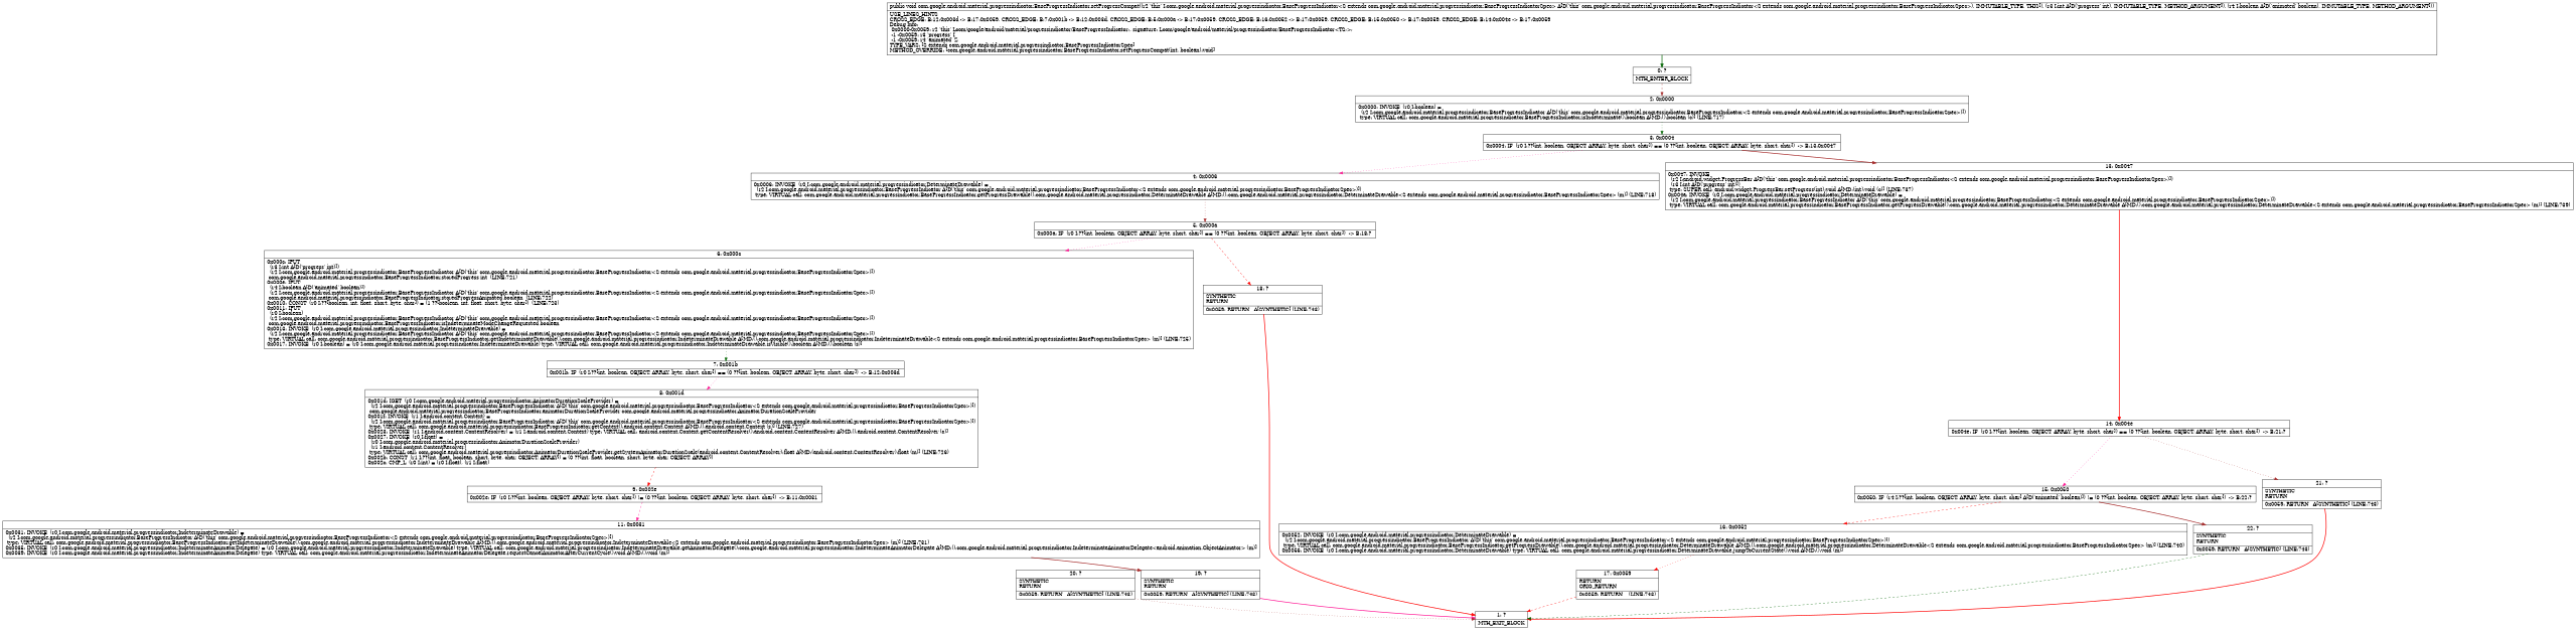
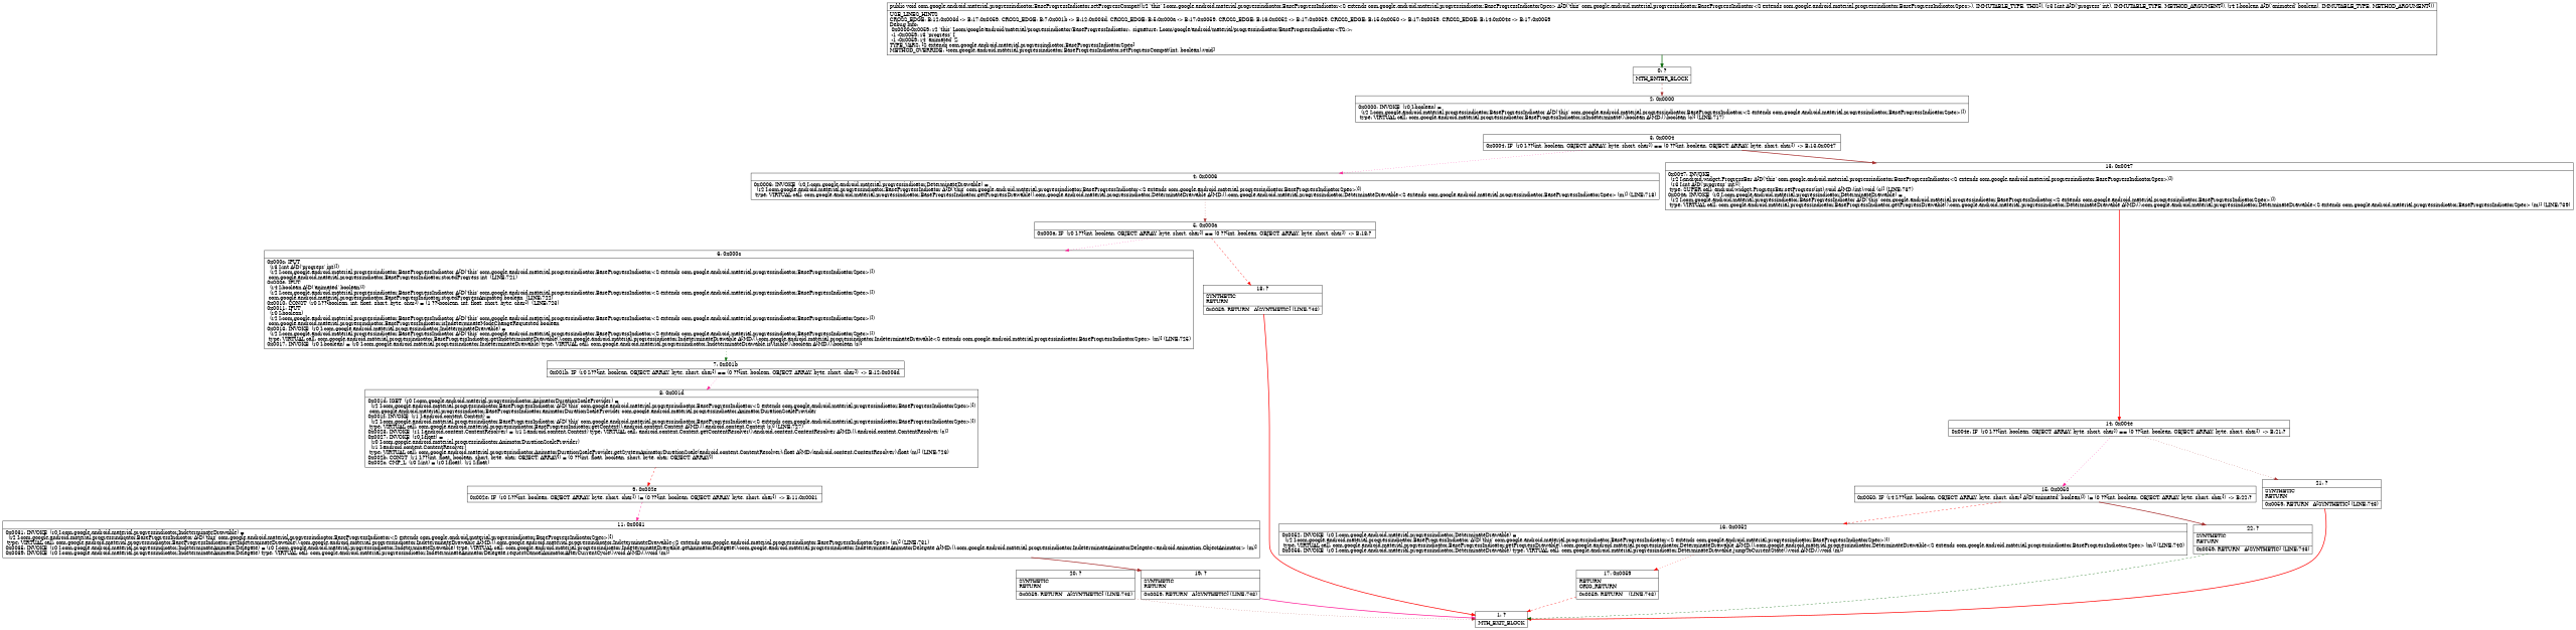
  digraph {
    node [shape=record]
    edge [color=red style=dotted]
    n1 [label="{0\:\ ?|MTH_ENTER_BLOCK\l}"]
    n2 [label="{2\:\ 0x0000|0x0000: INVOKE  (r0 I:boolean) = \l  (r2 I:com.google.android.material.progressindicator.BaseProgressIndicator A[D('this' com.google.android.material.progressindicator.BaseProgressIndicator\<S extends com.google.android.material.progressindicator.BaseProgressIndicatorSpec\>)])\l type: VIRTUAL call: com.google.android.material.progressindicator.BaseProgressIndicator.isIndeterminate():boolean A[MD:():boolean (c)] (LINE:717)\l}"]
    n3 [label="{3\:\ 0x0004|0x0004: IF  (r0 I:??[int, boolean, OBJECT, ARRAY, byte, short, char]) == (0 ??[int, boolean, OBJECT, ARRAY, byte, short, char])  \-\> B:13:0x0047 \l}"]
    n4 [label="{4\:\ 0x0006|0x0006: INVOKE  (r0 I:com.google.android.material.progressindicator.DeterminateDrawable) = \l  (r2 I:com.google.android.material.progressindicator.BaseProgressIndicator A[D('this' com.google.android.material.progressindicator.BaseProgressIndicator\<S extends com.google.android.material.progressindicator.BaseProgressIndicatorSpec\>)])\l type: VIRTUAL call: com.google.android.material.progressindicator.BaseProgressIndicator.getProgressDrawable():com.google.android.material.progressindicator.DeterminateDrawable A[MD:():com.google.android.material.progressindicator.DeterminateDrawable\<S extends com.google.android.material.progressindicator.BaseProgressIndicatorSpec\> (m)] (LINE:718)\l}"]
    n5 [label="{13\:\ 0x0047|0x0047: INVOKE  \l  (r2 I:android.widget.ProgressBar A[D('this' com.google.android.material.progressindicator.BaseProgressIndicator\<S extends com.google.android.material.progressindicator.BaseProgressIndicatorSpec\>)])\l  (r3 I:int A[D('progress' int)])\l type: SUPER call: android.widget.ProgressBar.setProgress(int):void A[MD:(int):void (c)] (LINE:737)\l0x004a: INVOKE  (r0 I:com.google.android.material.progressindicator.DeterminateDrawable) = \l  (r2 I:com.google.android.material.progressindicator.BaseProgressIndicator A[D('this' com.google.android.material.progressindicator.BaseProgressIndicator\<S extends com.google.android.material.progressindicator.BaseProgressIndicatorSpec\>)])\l type: VIRTUAL call: com.google.android.material.progressindicator.BaseProgressIndicator.getProgressDrawable():com.google.android.material.progressindicator.DeterminateDrawable A[MD:():com.google.android.material.progressindicator.DeterminateDrawable\<S extends com.google.android.material.progressindicator.BaseProgressIndicatorSpec\> (m)] (LINE:739)\l}"]
    n6 [label="{5\:\ 0x000a|0x000a: IF  (r0 I:??[int, boolean, OBJECT, ARRAY, byte, short, char]) == (0 ??[int, boolean, OBJECT, ARRAY, byte, short, char])  \-\> B:18:? \l}"]
    n7 [label="{14\:\ 0x004e|0x004e: IF  (r0 I:??[int, boolean, OBJECT, ARRAY, byte, short, char]) == (0 ??[int, boolean, OBJECT, ARRAY, byte, short, char])  \-\> B:21:? \l}"]
    n8 [label="{6\:\ 0x000c|0x000c: IPUT  \l  (r3 I:int A[D('progress' int)])\l  (r2 I:com.google.android.material.progressindicator.BaseProgressIndicator A[D('this' com.google.android.material.progressindicator.BaseProgressIndicator\<S extends com.google.android.material.progressindicator.BaseProgressIndicatorSpec\>)])\l com.google.android.material.progressindicator.BaseProgressIndicator.storedProgress int  (LINE:721)\l0x000e: IPUT  \l  (r4 I:boolean A[D('animated' boolean)])\l  (r2 I:com.google.android.material.progressindicator.BaseProgressIndicator A[D('this' com.google.android.material.progressindicator.BaseProgressIndicator\<S extends com.google.android.material.progressindicator.BaseProgressIndicatorSpec\>)])\l com.google.android.material.progressindicator.BaseProgressIndicator.storedProgressAnimated boolean  (LINE:722)\l0x0010: CONST  (r0 I:??[boolean, int, float, short, byte, char]) = (1 ??[boolean, int, float, short, byte, char])  (LINE:723)\l0x0011: IPUT  \l  (r0 I:boolean)\l  (r2 I:com.google.android.material.progressindicator.BaseProgressIndicator A[D('this' com.google.android.material.progressindicator.BaseProgressIndicator\<S extends com.google.android.material.progressindicator.BaseProgressIndicatorSpec\>)])\l com.google.android.material.progressindicator.BaseProgressIndicator.isIndeterminateModeChangeRequested boolean \l0x0013: INVOKE  (r0 I:com.google.android.material.progressindicator.IndeterminateDrawable) = \l  (r2 I:com.google.android.material.progressindicator.BaseProgressIndicator A[D('this' com.google.android.material.progressindicator.BaseProgressIndicator\<S extends com.google.android.material.progressindicator.BaseProgressIndicatorSpec\>)])\l type: VIRTUAL call: com.google.android.material.progressindicator.BaseProgressIndicator.getIndeterminateDrawable():com.google.android.material.progressindicator.IndeterminateDrawable A[MD:():com.google.android.material.progressindicator.IndeterminateDrawable\<S extends com.google.android.material.progressindicator.BaseProgressIndicatorSpec\> (m)] (LINE:725)\l0x0017: INVOKE  (r0 I:boolean) = (r0 I:com.google.android.material.progressindicator.IndeterminateDrawable) type: VIRTUAL call: com.google.android.material.progressindicator.IndeterminateDrawable.isVisible():boolean A[MD:():boolean (s)]\l}"]
    n9 [label="{18\:\ ?|SYNTHETIC\lRETURN\l|0x0059: RETURN   A[SYNTHETIC] (LINE:743)\l}"]
    n10 [label="{7\:\ 0x001b|0x001b: IF  (r0 I:??[int, boolean, OBJECT, ARRAY, byte, short, char]) == (0 ??[int, boolean, OBJECT, ARRAY, byte, short, char])  \-\> B:12:0x003d \l}"]
    n11 [label="{1\:\ ?|MTH_EXIT_BLOCK\l}"]
    n12 [label="{8\:\ 0x001d|0x001d: IGET  (r0 I:com.google.android.material.progressindicator.AnimatorDurationScaleProvider) = \l  (r2 I:com.google.android.material.progressindicator.BaseProgressIndicator A[D('this' com.google.android.material.progressindicator.BaseProgressIndicator\<S extends com.google.android.material.progressindicator.BaseProgressIndicatorSpec\>)])\l com.google.android.material.progressindicator.BaseProgressIndicator.animatorDurationScaleProvider com.google.android.material.progressindicator.AnimatorDurationScaleProvider \l0x001f: INVOKE  (r1 I:android.content.Context) = \l  (r2 I:com.google.android.material.progressindicator.BaseProgressIndicator A[D('this' com.google.android.material.progressindicator.BaseProgressIndicator\<S extends com.google.android.material.progressindicator.BaseProgressIndicatorSpec\>)])\l type: VIRTUAL call: com.google.android.material.progressindicator.BaseProgressIndicator.getContext():android.content.Context A[MD:():android.content.Context (s)] (LINE:727)\l0x0023: INVOKE  (r1 I:android.content.ContentResolver) = (r1 I:android.content.Context) type: VIRTUAL call: android.content.Context.getContentResolver():android.content.ContentResolver A[MD:():android.content.ContentResolver (c)]\l0x0027: INVOKE  (r0 I:float) = \l  (r0 I:com.google.android.material.progressindicator.AnimatorDurationScaleProvider)\l  (r1 I:android.content.ContentResolver)\l type: VIRTUAL call: com.google.android.material.progressindicator.AnimatorDurationScaleProvider.getSystemAnimatorDurationScale(android.content.ContentResolver):float A[MD:(android.content.ContentResolver):float (m)] (LINE:726)\l0x002b: CONST  (r1 I:??[int, float, boolean, short, byte, char, OBJECT, ARRAY]) = (0 ??[int, float, boolean, short, byte, char, OBJECT, ARRAY]) \l0x002c: CMP_L  (r0 I:int) = (r0 I:float), (r1 I:float) \l}"]
    n13 [label="{9\:\ 0x002e|0x002e: IF  (r0 I:??[int, boolean, OBJECT, ARRAY, byte, short, char]) != (0 ??[int, boolean, OBJECT, ARRAY, byte, short, char])  \-\> B:11:0x0031 \l}"]
    n14 [label="{11\:\ 0x0031|0x0031: INVOKE  (r0 I:com.google.android.material.progressindicator.IndeterminateDrawable) = \l  (r2 I:com.google.android.material.progressindicator.BaseProgressIndicator A[D('this' com.google.android.material.progressindicator.BaseProgressIndicator\<S extends com.google.android.material.progressindicator.BaseProgressIndicatorSpec\>)])\l type: VIRTUAL call: com.google.android.material.progressindicator.BaseProgressIndicator.getIndeterminateDrawable():com.google.android.material.progressindicator.IndeterminateDrawable A[MD:():com.google.android.material.progressindicator.IndeterminateDrawable\<S extends com.google.android.material.progressindicator.BaseProgressIndicatorSpec\> (m)] (LINE:731)\l0x0035: INVOKE  (r0 I:com.google.android.material.progressindicator.IndeterminateAnimatorDelegate) = (r0 I:com.google.android.material.progressindicator.IndeterminateDrawable) type: VIRTUAL call: com.google.android.material.progressindicator.IndeterminateDrawable.getAnimatorDelegate():com.google.android.material.progressindicator.IndeterminateAnimatorDelegate A[MD:():com.google.android.material.progressindicator.IndeterminateAnimatorDelegate\<android.animation.ObjectAnimator\> (m)]\l0x0039: INVOKE  (r0 I:com.google.android.material.progressindicator.IndeterminateAnimatorDelegate) type: VIRTUAL call: com.google.android.material.progressindicator.IndeterminateAnimatorDelegate.requestCancelAnimatorAfterCurrentCycle():void A[MD:():void (m)]\l}"]
    n15 [label="{19\:\ ?|SYNTHETIC\lRETURN\l|0x0059: RETURN   A[SYNTHETIC] (LINE:743)\l}"]
    n16 [label="{20\:\ ?|SYNTHETIC\lRETURN\l|0x0059: RETURN   A[SYNTHETIC] (LINE:743)\l}"]
    n17 [label="{15\:\ 0x0050|0x0050: IF  (r4 I:??[int, boolean, OBJECT, ARRAY, byte, short, char] A[D('animated' boolean)]) != (0 ??[int, boolean, OBJECT, ARRAY, byte, short, char])  \-\> B:22:? \l}"]
    n18 [label="{21\:\ ?|SYNTHETIC\lRETURN\l|0x0059: RETURN   A[SYNTHETIC] (LINE:743)\l}"]
    n19 [label="{16\:\ 0x0052|0x0052: INVOKE  (r0 I:com.google.android.material.progressindicator.DeterminateDrawable) = \l  (r2 I:com.google.android.material.progressindicator.BaseProgressIndicator A[D('this' com.google.android.material.progressindicator.BaseProgressIndicator\<S extends com.google.android.material.progressindicator.BaseProgressIndicatorSpec\>)])\l type: VIRTUAL call: com.google.android.material.progressindicator.BaseProgressIndicator.getProgressDrawable():com.google.android.material.progressindicator.DeterminateDrawable A[MD:():com.google.android.material.progressindicator.DeterminateDrawable\<S extends com.google.android.material.progressindicator.BaseProgressIndicatorSpec\> (m)] (LINE:740)\l0x0056: INVOKE  (r0 I:com.google.android.material.progressindicator.DeterminateDrawable) type: VIRTUAL call: com.google.android.material.progressindicator.DeterminateDrawable.jumpToCurrentState():void A[MD:():void (m)]\l}"]
    n20 [label="{22\:\ ?|SYNTHETIC\lRETURN\l|0x0059: RETURN   A[SYNTHETIC] (LINE:743)\l}"]
    n21 [label="{17\:\ 0x0059|RETURN\lORIG_RETURN\l|0x0059: RETURN    (LINE:743)\l}"]
    n22 [label="{public void com.google.android.material.progressindicator.BaseProgressIndicator.setProgressCompat((r2 'this' I:com.google.android.material.progressindicator.BaseProgressIndicator\<S extends com.google.android.material.progressindicator.BaseProgressIndicatorSpec\> A[D('this' com.google.android.material.progressindicator.BaseProgressIndicator\<S extends com.google.android.material.progressindicator.BaseProgressIndicatorSpec\>), IMMUTABLE_TYPE, THIS]), (r3 I:int A[D('progress' int), IMMUTABLE_TYPE, METHOD_ARGUMENT]), (r4 I:boolean A[D('animated' boolean), IMMUTABLE_TYPE, METHOD_ARGUMENT]))  | USE_LINES_HINTS\lCROSS_EDGE: B:12:0x003d \-\> B:17:0x0059, CROSS_EDGE: B:7:0x001b \-\> B:12:0x003d, CROSS_EDGE: B:5:0x000a \-\> B:17:0x0059, CROSS_EDGE: B:16:0x0052 \-\> B:17:0x0059, CROSS_EDGE: B:15:0x0050 \-\> B:17:0x0059, CROSS_EDGE: B:14:0x004e \-\> B:17:0x0059\lDebug Info:\l  0x0000\-0x0059: r2 'this' Lcom\/google\/android\/material\/progressindicator\/BaseProgressIndicator;, signature: Lcom\/google\/android\/material\/progressindicator\/BaseProgressIndicator\<TS;\>;\l  \-1 \-0x0059: r3 'progress' I\l  \-1 \-0x0059: r4 'animated' Z\lTYPE_VARS: [S extends com.google.android.material.progressindicator.BaseProgressIndicatorSpec]\lMETHOD_OVERRIDE: [com.google.android.material.progressindicator.BaseProgressIndicator.setProgressCompat(int, boolean):void]\l}"]
    n1 -> n2 [color=brown style=dashed]
-   n2 -> n3 [color=darkgreen]
    n3 -> n4 [color=deeppink]
    n3 -> n5 [color=brown style=bold]
    n4 -> n6 [color=brown]
    n5 -> n7 [style=bold]
    n6 -> n8 [color=deeppink]
    n6 -> n9 [style=dashed]
    n7 -> n17 [color=deeppink]
    n7 -> n18 [color=brown]
    n8 -> n10 [color=darkgreen]
    n9 -> n11 [style=bold]
    n10 -> n12 [color=deeppink]
    n12 -> n13 [style=dashed]
    n13 -> n14 [color=deeppink style=dashed]
    n14 -> n15 [color=brown style=bold]
    n15 -> n11 [color=deeppink style=bold]
    n16 -> n11 [color=brown]
    n17 -> n19 [style=dashed]
    n17 -> n20 [color=brown style=bold]
    n18 -> n11 [style=bold]
    n19 -> n21
    n20 -> n11 [color=darkgreen style=dashed]
    n21 -> n11 [style=dashed]
    n22 -> n1 [color=darkgreen style=bold]
  }
